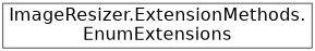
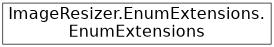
  digraph {
    rankdir=LR
-   n1 [color=black fillcolor=white fontname=Helvetica fontsize=24 height=0.2 label="ImageResizer.ExtensionMethods.\lEnumExtensions" shape=record style=filled width=0.4]
+   n1 [color=black fillcolor=white fontname=Helvetica fontsize=24 height=0.2 label="ImageResizer.EnumExtensions.\lEnumExtensions" shape=record style=filled width=0.4]
  }
